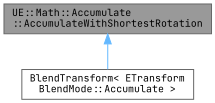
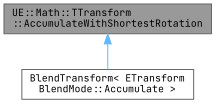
  digraph {
    rankdir=TB
    fontname="JetBrains Mono"
    node [fontname="JetBrains Mono" fontsize=10 shape=box style=filled]
-   n1 [color=gray40 fillcolor=grey60 fontcolor=black height=0.2 label="UE::Math::Accumulate\l::AccumulateWithShortestRotation" width=0.4]
+   n1 [color=gray40 fillcolor=grey60 fontcolor=black height=0.2 label="UE::Math::TTransform\l::AccumulateWithShortestRotation" width=0.4]
    n2 [color=grey40 fillcolor=white height=0.2 label="BlendTransform\< ETransform\lBlendMode::Accumulate \>" width=0.4]
    n1 -> n2 [color=steelblue1 dir=back fontname="JetBrains Mono" fontsize=10 labelfontname=Helvetica labelfontsize=10 style=solid]
  }
